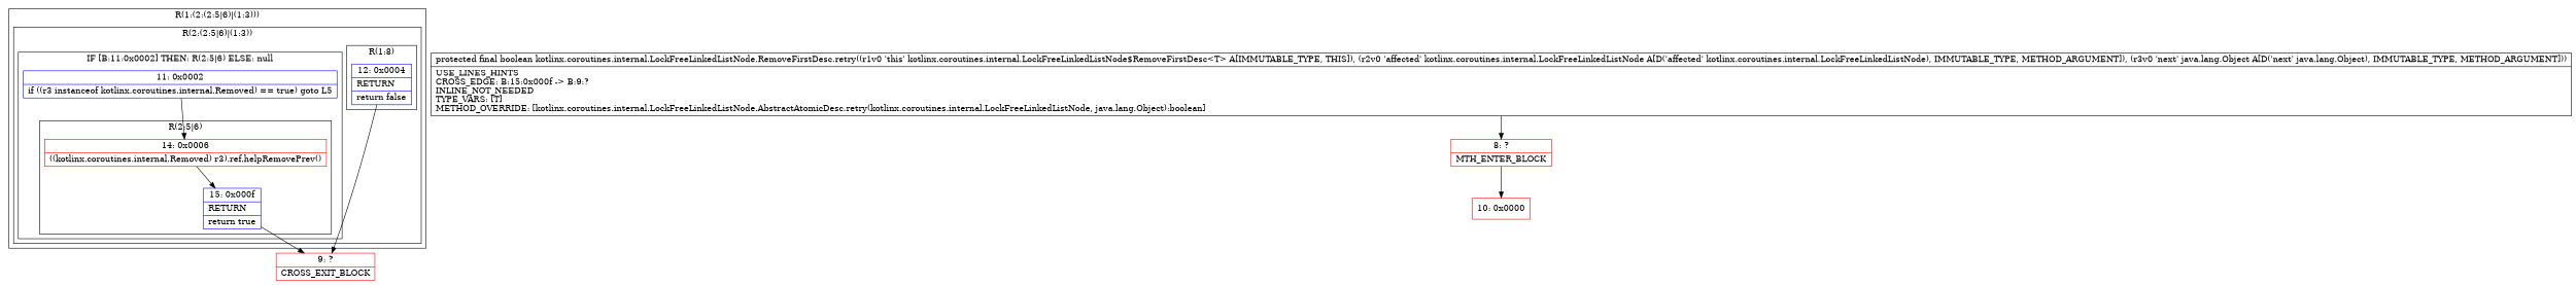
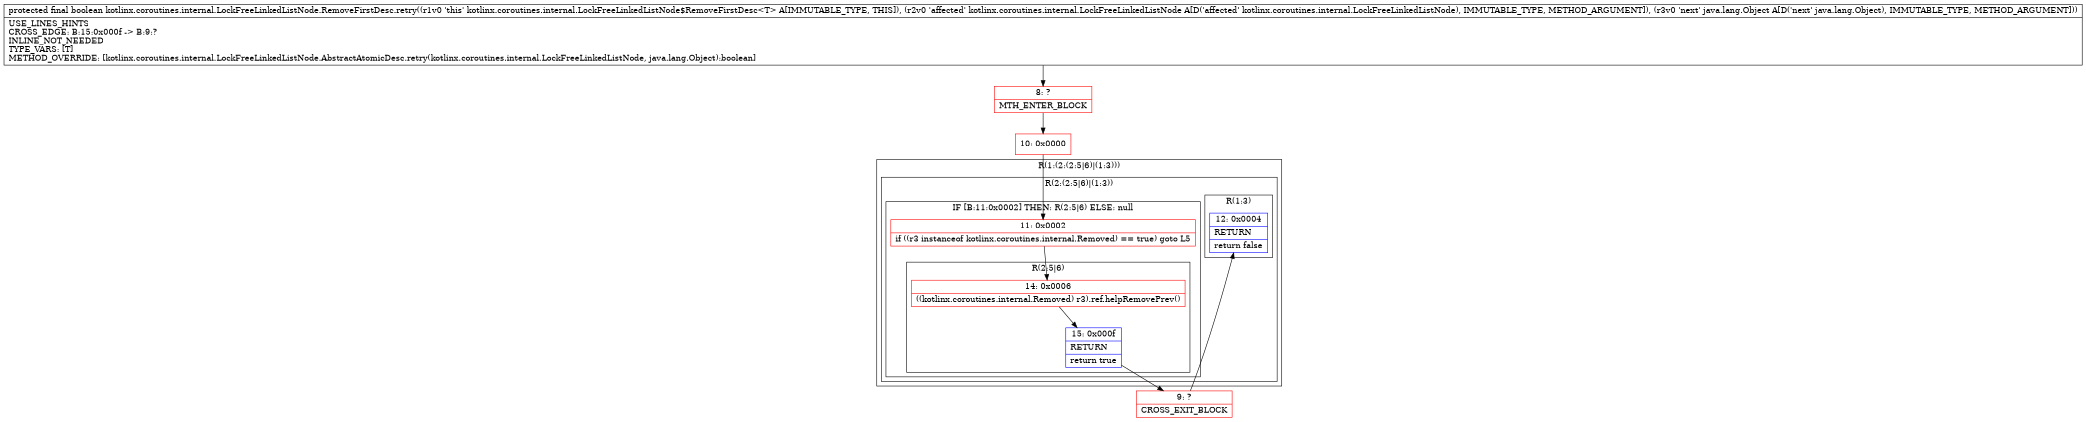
  digraph {
    node [color=red shape=record]
    n1 [label="{14\:\ 0x0006|((kotlinx.coroutines.internal.Removed) r3).ref.helpRemovePrev()\l}"]
    n2 [color=blue label="{15\:\ 0x000f|RETURN\l|return true\l}"]
-   n3 [color=blue label="{11\:\ 0x0002|if ((r3 instanceof kotlinx.coroutines.internal.Removed) == true) goto L5\l}"]
+   n3 [label="{11\:\ 0x0002|if ((r3 instanceof kotlinx.coroutines.internal.Removed) == true) goto L5\l}"]
    n4 [color=blue label="{12\:\ 0x0004|RETURN\l|return false\l}"]
    n5 [label="{9\:\ ?|CROSS_EXIT_BLOCK\l}"]
    n6 [label="{8\:\ ?|MTH_ENTER_BLOCK\l}"]
    n7 [label="{10\:\ 0x0000}"]
    n8 [label="{protected final boolean kotlinx.coroutines.internal.LockFreeLinkedListNode.RemoveFirstDesc.retry((r1v0 'this' kotlinx.coroutines.internal.LockFreeLinkedListNode$RemoveFirstDesc\<T\> A[IMMUTABLE_TYPE, THIS]), (r2v0 'affected' kotlinx.coroutines.internal.LockFreeLinkedListNode A[D('affected' kotlinx.coroutines.internal.LockFreeLinkedListNode), IMMUTABLE_TYPE, METHOD_ARGUMENT]), (r3v0 'next' java.lang.Object A[D('next' java.lang.Object), IMMUTABLE_TYPE, METHOD_ARGUMENT]))  | USE_LINES_HINTS\lCROSS_EDGE: B:15:0x000f \-\> B:9:?\lINLINE_NOT_NEEDED\lTYPE_VARS: [T]\lMETHOD_OVERRIDE: [kotlinx.coroutines.internal.LockFreeLinkedListNode.AbstractAtomicDesc.retry(kotlinx.coroutines.internal.LockFreeLinkedListNode, java.lang.Object):boolean]\l}" color=""]
    subgraph cluster_1 {
      label="R(1:(2:(2:5|6)|(1:3)))"
      subgraph cluster_2 {
        label="R(2:(2:5|6)|(1:3))"
        subgraph cluster_3 {
          label="IF [B:11:0x0002] THEN: R(2:5|6) ELSE: null"
          n3
          subgraph cluster_4 {
            label="R(2:5|6)"
            n1
            n2
          }
        }
        subgraph cluster_5 {
-         label="R(1:8)"
+         label="R(1:3)"
          n4
        }
      }
    }
    n1 -> n2
    n2 -> n5
    n3 -> n1
-   n4 -> n5
+   n5 -> n4
    n6 -> n7
+   n7 -> n3
    n8 -> n6
  }
